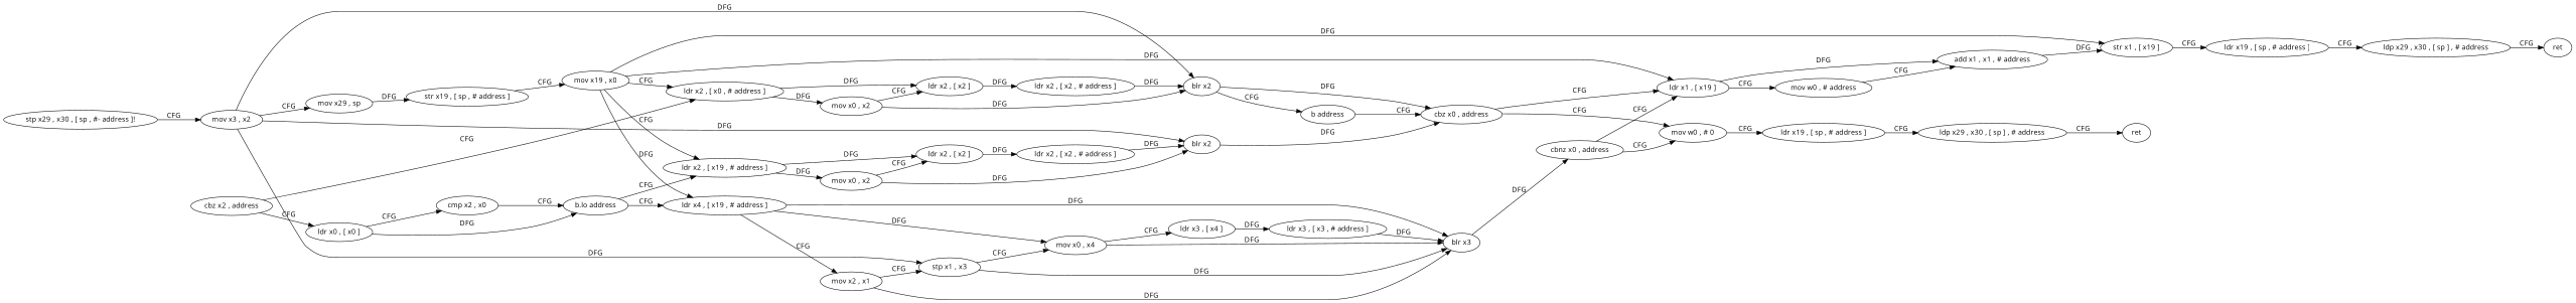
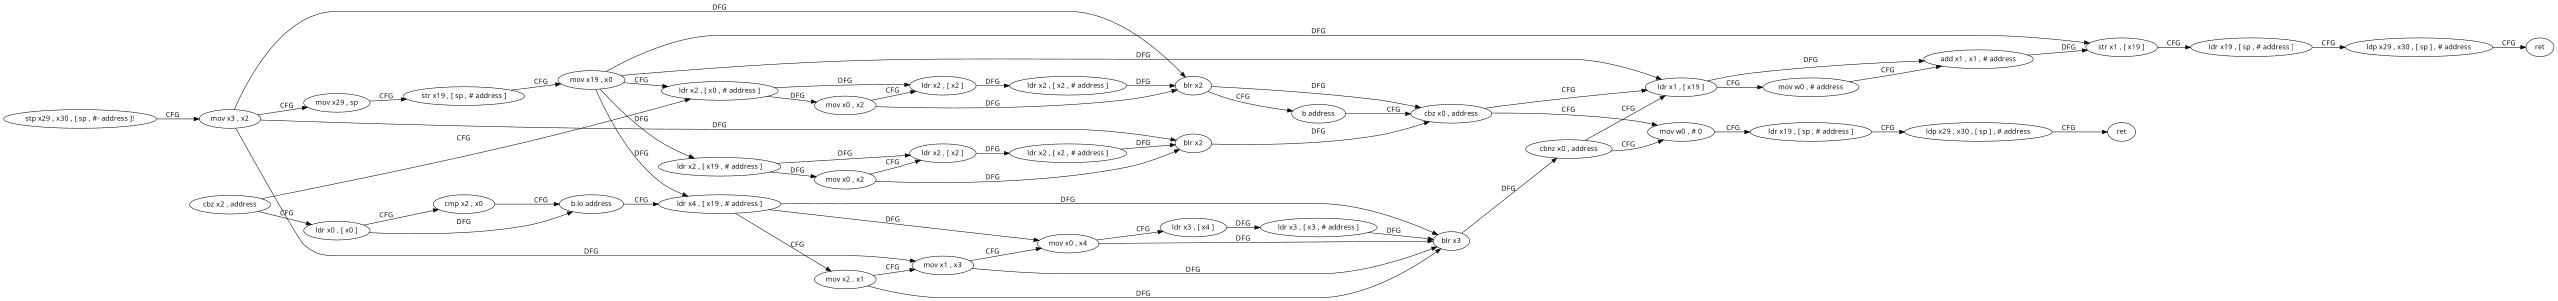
  digraph {
    fontname="Open Sans"
    rankdir=LR
    node [fontname="Open Sans"]
    edge [fontname="Open Sans"]
    n1 [label="stp x29 , x30 , [ sp , #- address ]!"]
    n2 [label="mov x3 , x2"]
    n3 [label="mov x29 , sp"]
    n4 [label="blr x2"]
-   n5 [label="stp x1 , x3"]
+   n5 [label="mov x1 , x3"]
    n6 [label="blr x2"]
    n7 [label="str x19 , [ sp , # address ]"]
    n8 [label="b address"]
    n9 [label="cbz x0 , address"]
    n10 [label="mov x0 , x4"]
    n11 [label="blr x3"]
    n12 [label="mov x19 , x0"]
    n13 [label="ldr x4 , [ x19 , # address ]"]
    n14 [label="ldr x2 , [ x19 , # address ]"]
    n15 [label="ldr x1 , [ x19 ]"]
    n16 [label="str x1 , [ x19 ]"]
    n17 [label="ldr x2 , [ x0 , # address ]"]
    n18 [label="cbz x2 , address"]
    n19 [label="ldr x0 , [ x0 ]"]
    n20 [label="mov x2 , x1"]
    n21 [label="mov x0 , x2"]
    n22 [label="ldr x2 , [ x2 ]"]
    n23 [label="mov w0 , # address"]
    n24 [label="add x1 , x1 , # address"]
    n25 [label="ldr x19 , [ sp , # address ]"]
    n26 [label="mov x0 , x2"]
    n27 [label="ldr x2 , [ x2 ]"]
    n28 [label="cmp x2 , x0"]
    n29 [label="b.lo address"]
    n30 [label="ldr x2 , [ x2 , # address ]"]
    n31 [label="mov w0 , # 0"]
    n32 [label="ldr x19 , [ sp , # address ]"]
    n33 [label="ldr x3 , [ x4 ]"]
    n34 [label="ldr x3 , [ x3 , # address ]"]
    n35 [label="cbnz x0 , address"]
    n36 [label="ldr x2 , [ x2 , # address ]"]
    n37 [label="ldp x29 , x30 , [ sp ] , # address"]
    n38 [label=ret]
    n39 [label="ldp x29 , x30 , [ sp ] , # address"]
    n40 [label=ret]
    n1 -> n2 [label=CFG]
    n2 -> n3 [label=CFG]
    n2 -> n4 [label=DFG]
    n2 -> n5 [label=DFG]
    n2 -> n6 [label=DFG]
-   n3 -> n7 [label=DFG]
+   n3 -> n7 [label=CFG]
    n4 -> n8 [label=CFG]
    n4 -> n9 [label=DFG]
    n5 -> n10 [label=CFG]
    n5 -> n11 [label=DFG]
    n6 -> n9 [label=DFG]
    n7 -> n12 [label=CFG]
    n8 -> n9 [label=CFG]
    n9 -> n15 [label=CFG]
    n9 -> n31 [label=CFG]
    n10 -> n11 [label=DFG]
    n10 -> n33 [label=CFG]
    n11 -> n35 [label=DFG]
    n12 -> n13 [label=DFG]
-   n12 -> n14 [label=CFG]
+   n12 -> n14 [label=DFG]
    n12 -> n15 [label=DFG]
    n12 -> n16 [label=DFG]
    n12 -> n17 [label=CFG]
    n13 -> n10 [label=DFG]
    n13 -> n11 [label=DFG]
    n13 -> n20 [label=CFG]
    n14 -> n21 [label=DFG]
    n14 -> n22 [label=DFG]
    n15 -> n23 [label=CFG]
    n15 -> n24 [label=DFG]
    n16 -> n25 [label=CFG]
    n17 -> n26 [label=DFG]
    n17 -> n27 [label=DFG]
    n18 -> n17 [label=CFG]
    n18 -> n19 [label=CFG]
    n19 -> n28 [label=CFG]
    n19 -> n29 [label=DFG]
    n20 -> n5 [label=CFG]
    n20 -> n11 [label=DFG]
    n21 -> n6 [label=DFG]
    n21 -> n22 [label=CFG]
    n22 -> n36 [label=DFG]
    n23 -> n24 [label=CFG]
    n24 -> n16 [label=DFG]
    n25 -> n39 [label=CFG]
    n26 -> n4 [label=DFG]
    n26 -> n27 [label=CFG]
    n27 -> n30 [label=DFG]
    n28 -> n29 [label=CFG]
    n29 -> n13 [label=CFG]
-   n29 -> n14 [label=CFG]
    n30 -> n4 [label=DFG]
    n31 -> n32 [label=CFG]
    n32 -> n37 [label=CFG]
    n33 -> n34 [label=DFG]
    n34 -> n11 [label=DFG]
    n35 -> n15 [label=CFG]
    n35 -> n31 [label=CFG]
    n36 -> n6 [label=DFG]
    n37 -> n38 [label=CFG]
    n39 -> n40 [label=CFG]
  }
